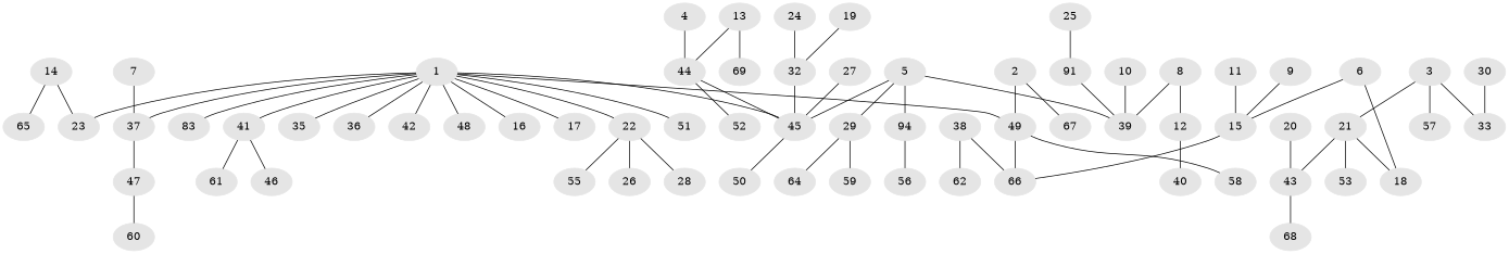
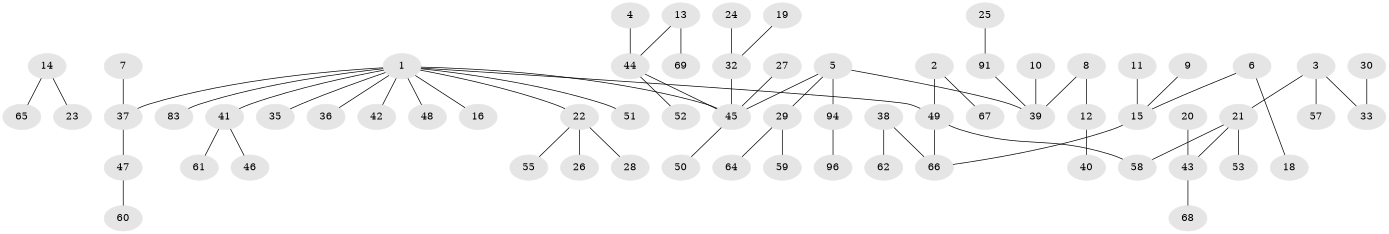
  graph {
    node [color=gray90 style=filled]
    edge [weight=1.0]
    1
    16
-   17
    22
    23
    35
    36
    37
    42
    45
    48
    49
    51
    n14 [label=83]
    41
    26
    28
    55
    47
    50
    66
    58
    2
    67
    3
    21
    33
    57
    43
    53
    4
    44
    13
    69
    5
    29
    n37 [label=94]
    39
    59
    64
-   56
+   56 [label=96]
    6
    15
    18
    7
    8
    12
    40
    9
    10
    11
    52
    14
    65
    19
    32
    20
    68
    24
    n60 [label=91]
    25
    27
    30
    60
    38
    62
    46
    61
    1 -- 16
-   1 -- 17
    1 -- 22
-   1 -- 23
    1 -- 35
    1 -- 36
    1 -- 37
    1 -- 42
    1 -- 45
    1 -- 48
    1 -- 49
    1 -- 51
    1 -- n14
    1 -- 41
    22 -- 26
    22 -- 28
    22 -- 55
    37 -- 47
    45 -- 50
    49 -- 66
    49 -- 58
    41 -- 46
    41 -- 61
    47 -- 60
    2 -- 49
    2 -- 67
    3 -- 21
    3 -- 33
    3 -- 57
-   21 -- 18
+   21 -- 58
    21 -- 43
    21 -- 53
    43 -- 68
    4 -- 44
    44 -- 45
    44 -- 52
    13 -- 44
    13 -- 69
    5 -- 45
    5 -- 29
    5 -- n37
    5 -- 39
    29 -- 59
    29 -- 64
    n37 -- 56
    6 -- 15
    6 -- 18
    15 -- 66
    7 -- 37
    8 -- 39
    8 -- 12
    12 -- 40
    9 -- 15
    10 -- 39
    11 -- 15
    14 -- 23
    14 -- 65
    19 -- 32
    32 -- 45
    20 -- 43
    24 -- 32
    n60 -- 39
    25 -- n60
    27 -- 45
    30 -- 33
    38 -- 66
    38 -- 62
  }
